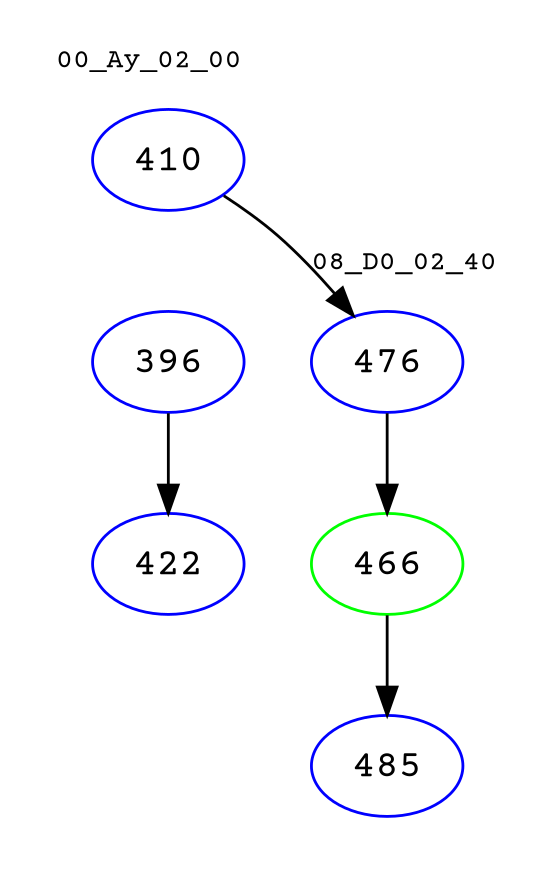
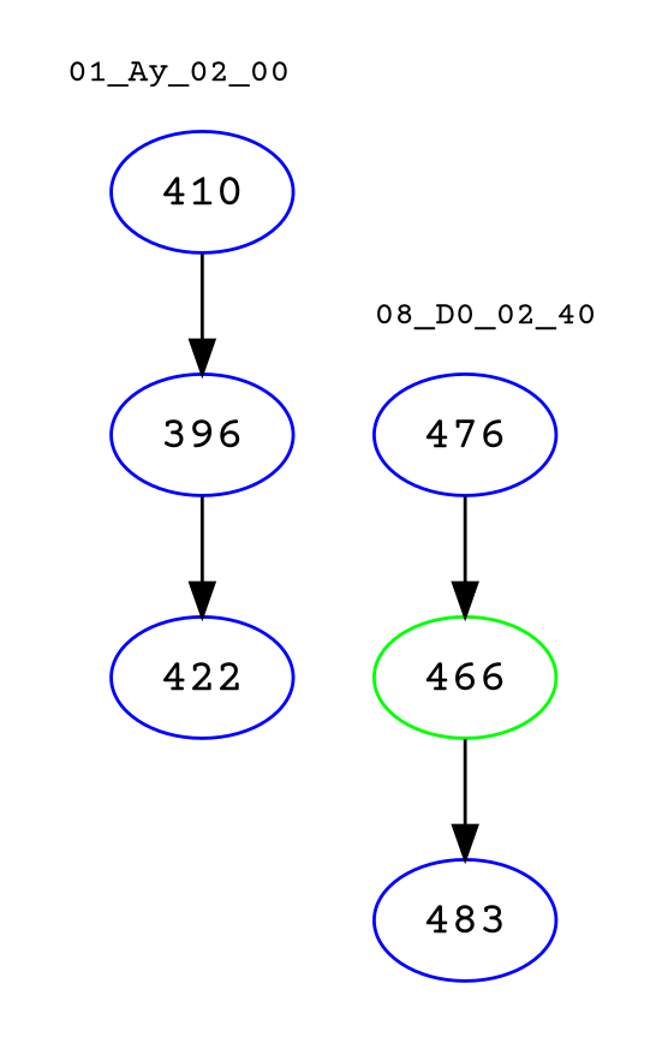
  digraph {
    fontname="Courier Prime"
    node [color=blue fontname="Courier Prime"]
    edge [color=black fontname="Courier Prime"]
    n1 [label=410]
    n2 [label=396]
    n3 [label=422]
    n4 [label=476]
    n5 [color=green label=466]
-   n6 [label=485]
+   n6 [label=483]
    subgraph cluster_1 {
      color=white
      fontsize=10
-     label="00_Ay_02_00"
+     label="01_Ay_02_00"
      n1
      n2
      n3
    }
    subgraph cluster_2 {
      color=white
      fontsize=10
      label="08_D0_02_40"
      n4
      n5
      n6
    }
-   n1 -> n4
+   n1 -> n2
    n2 -> n3
    n4 -> n5
    n5 -> n6
  }
